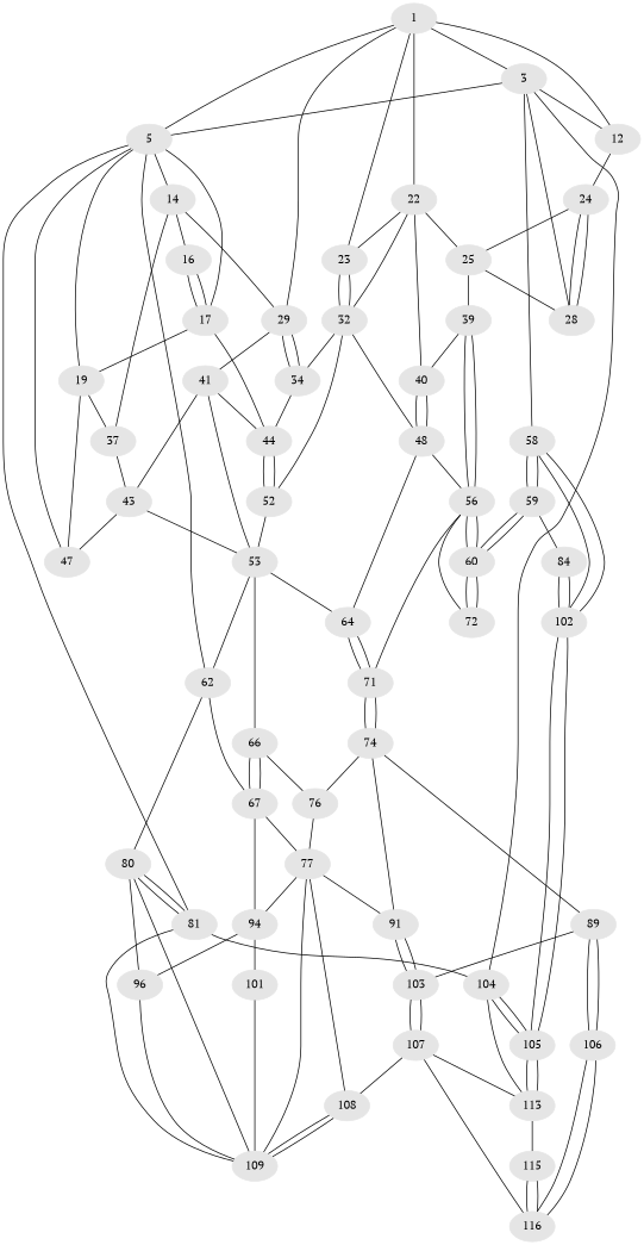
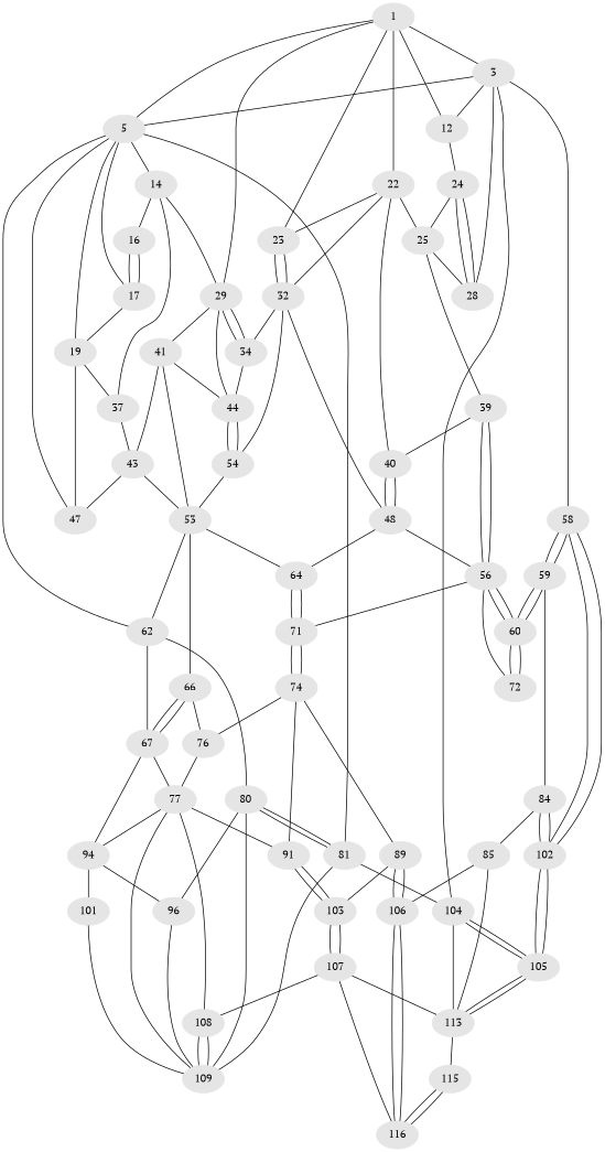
  graph {
    fontname="PT Serif"
    node [color=gray90 fontname="PT Serif" style=filled]
    edge [fontname="PT Serif"]
    1 [super="+2+8"]
    3 [super="+4"]
    5 [super="+6+20"]
    12 [super="+21"]
    22 [super="+26"]
    23
    29 [super="+30"]
    28
    58
    104
    14 [super="+15"]
    17 [super="+18"]
    19 [super="+38"]
    47
    62 [super="+63"]
    81
    24
    25 [super="+36"]
    32 [super="+33"]
    40
    34
    41 [super="+42"]
    44 [super="+45"]
    59 [super="+82"]
    102
    113 [super="+119+114"]
    105
    16
    37
    67 [super="+68+78"]
    80 [super="+117"]
    109 [super="+110"]
    43 [super="+46"]
    39
    48 [super="+49"]
-   52
+   52 [label=54]
    56 [super="+57"]
    53 [super="+65+54"]
    64
    60
    71
    72 [super="+83+73"]
    66 [super="+69"]
    76
    74 [super="+75"]
    84
+   85 [super="+86"]
    77 [super="+92"]
    94 [super="+95+100"]
    96 [super="+97"]
    91
    108
    101
    89 [super="+90"]
    106
    103
    116
    115
    107 [super="+120"]
    1 -- 3
    1 -- 5
    1 -- 12 [weight=2]
    1 -- 22
    1 -- 23
    1 -- 29
    3 -- 5
    3 -- 12
    3 -- 28
    3 -- 58
    3 -- 104
    5 -- 14
    5 -- 17
    5 -- 19
    5 -- 47
    5 -- 62
    5 -- 81
    12 -- 24
    22 -- 23
    22 -- 25
    22 -- 32
    22 -- 40
    23 -- 32
    23 -- 32
    29 -- 34
    29 -- 34
    29 -- 41
-   17 -- 44
+   29 -- 44
    58 -- 59
    58 -- 59
    58 -- 102
    58 -- 102
    104 -- 113
    104 -- 105
    104 -- 105
    14 -- 29
    14 -- 16
    14 -- 37
    17 -- 19
    19 -- 47
    19 -- 37
    62 -- 67
    62 -- 80
    81 -- 104
    81 -- 109
    24 -- 28
    24 -- 28
    24 -- 25
    25 -- 28
    25 -- 39
    32 -- 34
    32 -- 48
    32 -- 52
    40 -- 48
    40 -- 48
    34 -- 44
    41 -- 44
    41 -- 43
    41 -- 53
    44 -- 52
    44 -- 52
    59 -- 60
    59 -- 60
    59 -- 84
    102 -- 105
    102 -- 105
    113 -- 115 [weight=2]
    105 -- 113
    105 -- 113
    16 -- 17 [weight=2]
    16 -- 17
    37 -- 43
    67 -- 77
    67 -- 94
    80 -- 81
    80 -- 81
    80 -- 109
    80 -- 96
    43 -- 47
    43 -- 53
    39 -- 40
    39 -- 56
    39 -- 56
    48 -- 56
    48 -- 64
    52 -- 53
    56 -- 60
    56 -- 60
    56 -- 71
    56 -- 72
    53 -- 62
    53 -- 64
    53 -- 66 [weight=2]
    64 -- 71
    64 -- 71
    60 -- 72
    60 -- 72
    71 -- 74
    71 -- 74
    66 -- 67
    66 -- 67
    66 -- 76
    76 -- 77
    74 -- 76
    74 -- 91
    74 -- 89
    84 -- 102
    84 -- 102
+   84 -- 85
+   85 -- 113
+   85 -- 106
    77 -- 109
    77 -- 94
    77 -- 91
    77 -- 108
    94 -- 96
    94 -- 101 [weight=2]
    96 -- 109
    91 -- 103
    91 -- 103
    108 -- 109
    108 -- 109
    101 -- 109
    89 -- 106
    89 -- 106
    89 -- 103
    106 -- 116
    106 -- 116
    103 -- 107
    103 -- 107
    115 -- 116
    115 -- 116
    107 -- 113
    107 -- 108
    107 -- 116
  }
